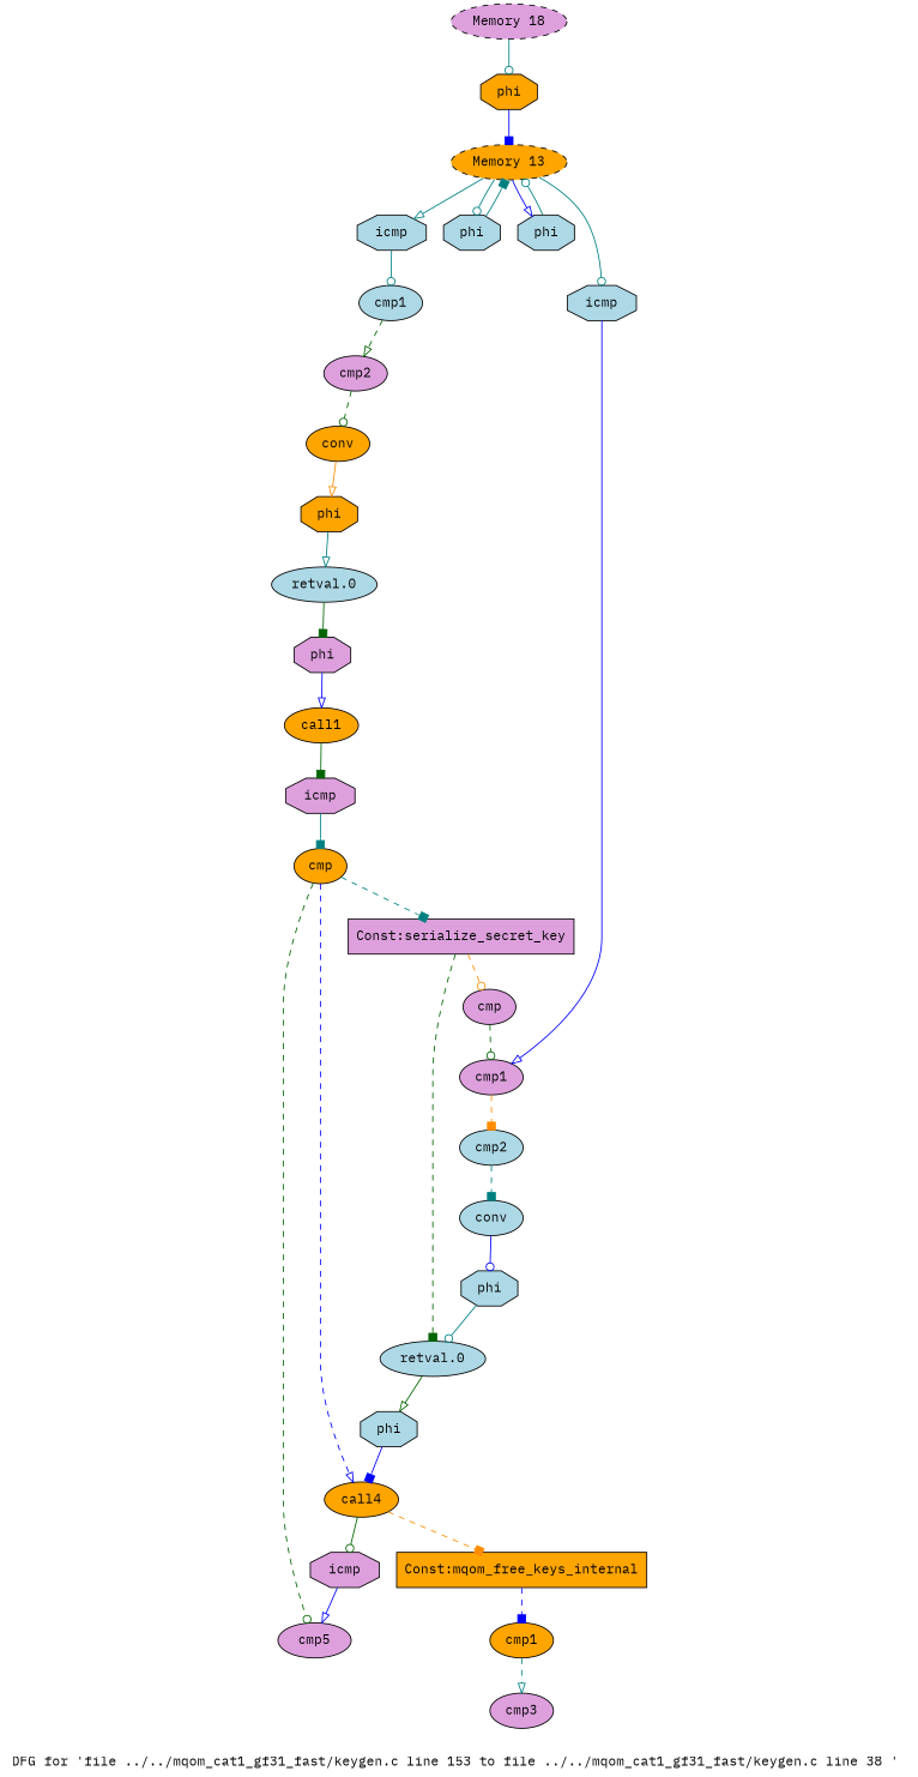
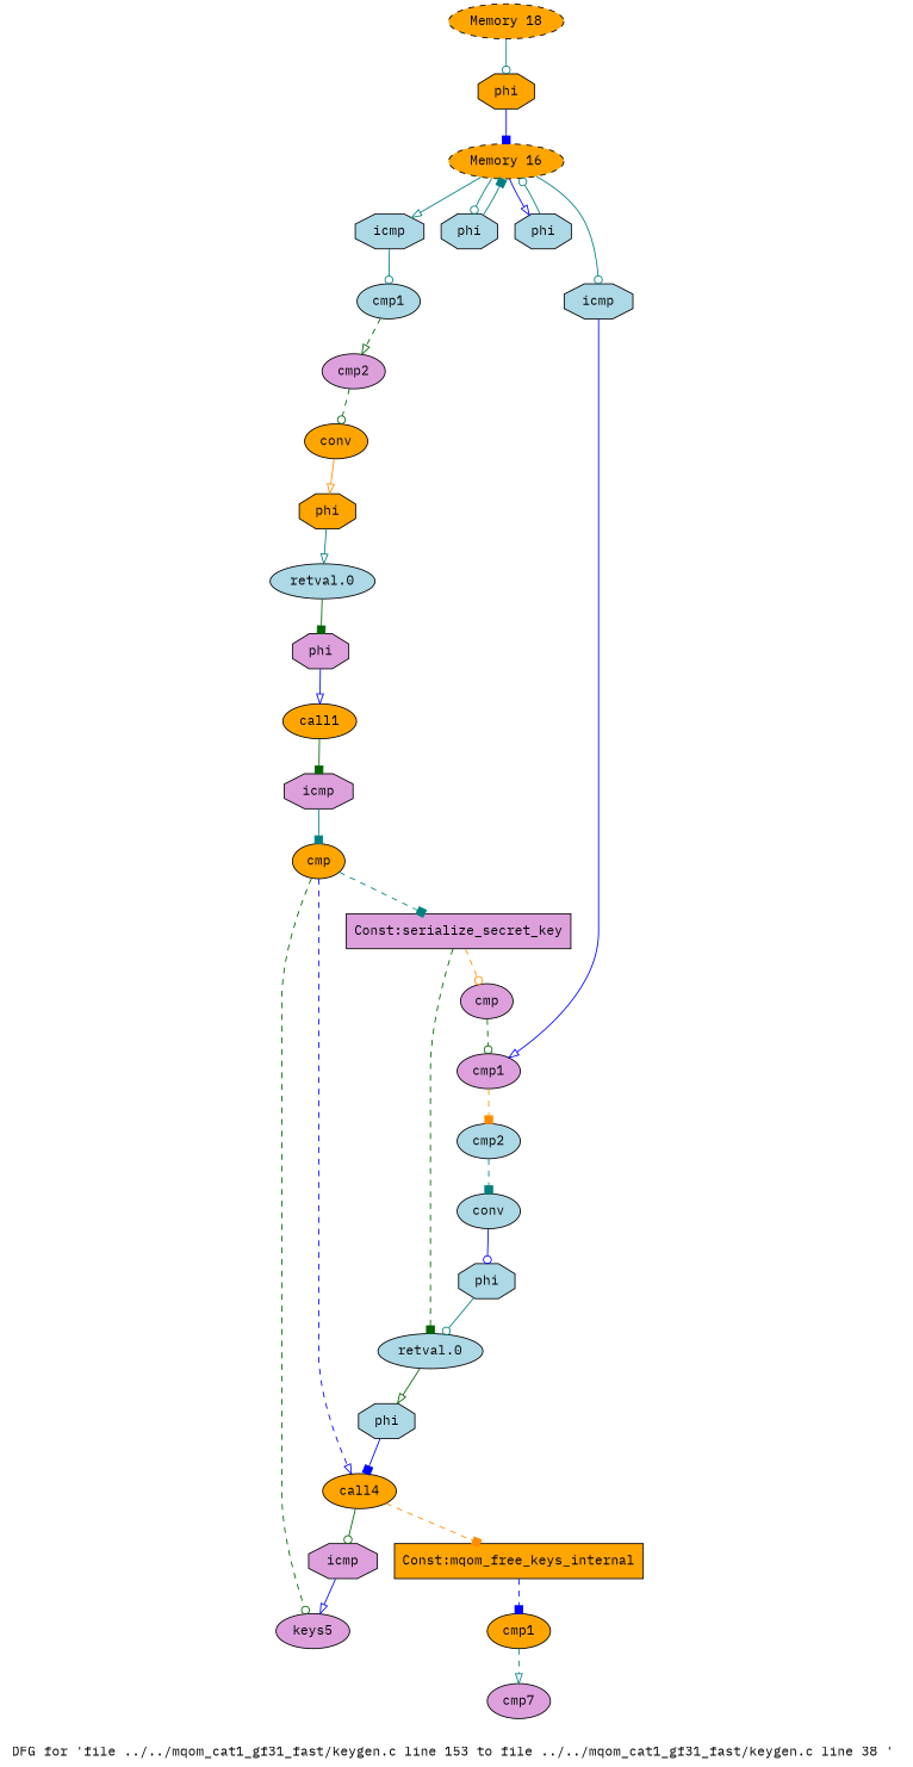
  digraph {
    fontname="IBM Plex Mono"
    label="DFG for 'file ../../mqom_cat1_gf31_fast/keygen.c line 153 to file ../../mqom_cat1_gf31_fast/keygen.c line 38 ' "
    node [fillcolor=lightblue fontname="IBM Plex Mono" shape=ellipse style="solid,filled"]
    edge [arrowhead=box color=teal fontname="IBM Plex Mono"]
    n1 [fillcolor=orange label=conv]
    n2 [fillcolor=orange label=phi shape=octagon]
    n3 [label="retval.0"]
    n4 [fillcolor=plum label=phi shape=octagon]
    n5 [fillcolor=orange label=call1]
    n6 [fillcolor=plum label=icmp shape=octagon]
    n7 [fillcolor=plum label=cmp2]
-   n8 [fillcolor=orange label="Memory 13" style="dashed,filled"]
+   n8 [fillcolor=orange label="Memory 16" style="dashed,filled"]
    n9 [label=icmp shape=octagon]
    n10 [label=phi shape=octagon]
    n11 [label=phi shape=octagon]
    n12 [label=icmp shape=octagon]
    n13 [label=cmp1]
    n14 [fillcolor=plum label=cmp1]
    n15 [label=cmp2]
-   n16 [fillcolor=plum label=cmp3]
+   n16 [fillcolor=plum label=cmp7]
    n17 [fillcolor=orange label=cmp1]
    n18 [label=conv]
    n19 [label=phi shape=octagon]
    n20 [label="retval.0"]
    n21 [label=phi shape=octagon]
    n22 [fillcolor=orange label=call4]
    n23 [fillcolor=plum label=icmp shape=octagon]
    n24 [fillcolor=orange label="Const:mqom_free_keys_internal" shape=box]
    n25 [fillcolor=orange label=cmp]
-   n26 [fillcolor=plum label=cmp5]
+   n26 [fillcolor=plum label=keys5]
    n27 [fillcolor=plum label="Const:serialize_secret_key" shape=box]
    n28 [fillcolor=plum label=cmp]
-   n29 [fillcolor=plum label="Memory 18" style="dashed,filled"]
+   n29 [fillcolor=orange label="Memory 18" style="dashed,filled"]
    n30 [fillcolor=orange label=phi shape=octagon]
    n1 -> n2 [arrowhead=onormal color=darkorange]
    n2 -> n3 [arrowhead=onormal]
    n3 -> n4 [color=darkgreen]
    n4 -> n5 [arrowhead=onormal color=blue]
    n5 -> n6 [color=darkgreen]
    n6 -> n25
    n7 -> n1 [arrowhead=odot color=darkgreen style=dashed]
    n8 -> n9 [arrowhead=onormal]
    n8 -> n10 [arrowhead=odot]
    n8 -> n11 [arrowhead=onormal color=blue]
    n8 -> n12 [arrowhead=odot]
    n9 -> n13 [arrowhead=odot]
    n10 -> n8
    n11 -> n8 [arrowhead=odot]
    n12 -> n14 [arrowhead=onormal color=blue]
    n13 -> n7 [arrowhead=onormal color=darkgreen style=dashed]
    n14 -> n15 [color=darkorange style=dashed]
    n15 -> n18 [style=dashed]
    n17 -> n16 [arrowhead=onormal style=dashed]
    n18 -> n19 [arrowhead=odot color=blue]
    n19 -> n20 [arrowhead=odot]
    n20 -> n21 [arrowhead=onormal color=darkgreen]
    n21 -> n22 [color=blue]
    n22 -> n23 [arrowhead=odot color=darkgreen]
    n22 -> n24 [color=darkorange style=dashed]
    n23 -> n26 [arrowhead=onormal color=blue]
    n24 -> n17 [color=blue style=dashed]
    n25 -> n22 [arrowhead=onormal color=blue style=dashed]
    n25 -> n26 [arrowhead=odot color=darkgreen style=dashed]
    n25 -> n27 [style=dashed]
    n27 -> n20 [color=darkgreen style=dashed]
    n27 -> n28 [arrowhead=odot color=darkorange style=dashed]
    n28 -> n14 [arrowhead=odot color=darkgreen style=dashed]
    n29 -> n30 [arrowhead=odot]
    n30 -> n8 [color=blue]
  }
